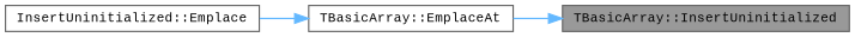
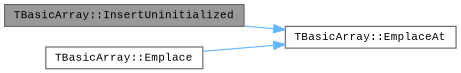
  digraph {
    fontname="Liberation Mono"
    rankdir=RL
    node [color=grey40 fillcolor=white fontname="Liberation Mono" fontsize=10 shape=box style=filled]
    edge [color=steelblue1 dir=back fontname="Liberation Mono" fontsize=10 labelfontname=Helvetica labelfontsize=10 style=solid]
    n1 [color=gray40 fillcolor=grey60 fontcolor=black height=0.2 label="TBasicArray::InsertUninitialized" width=0.4]
    n2 [height=0.2 label="TBasicArray::EmplaceAt" width=0.4]
-   n3 [height=0.2 label="InsertUninitialized::Emplace" width=0.4]
-   n1 -> n2
+   n3 [height=0.2 label="TBasicArray::Emplace" width=0.4]
+   n2 -> n1
    n2 -> n3
  }
